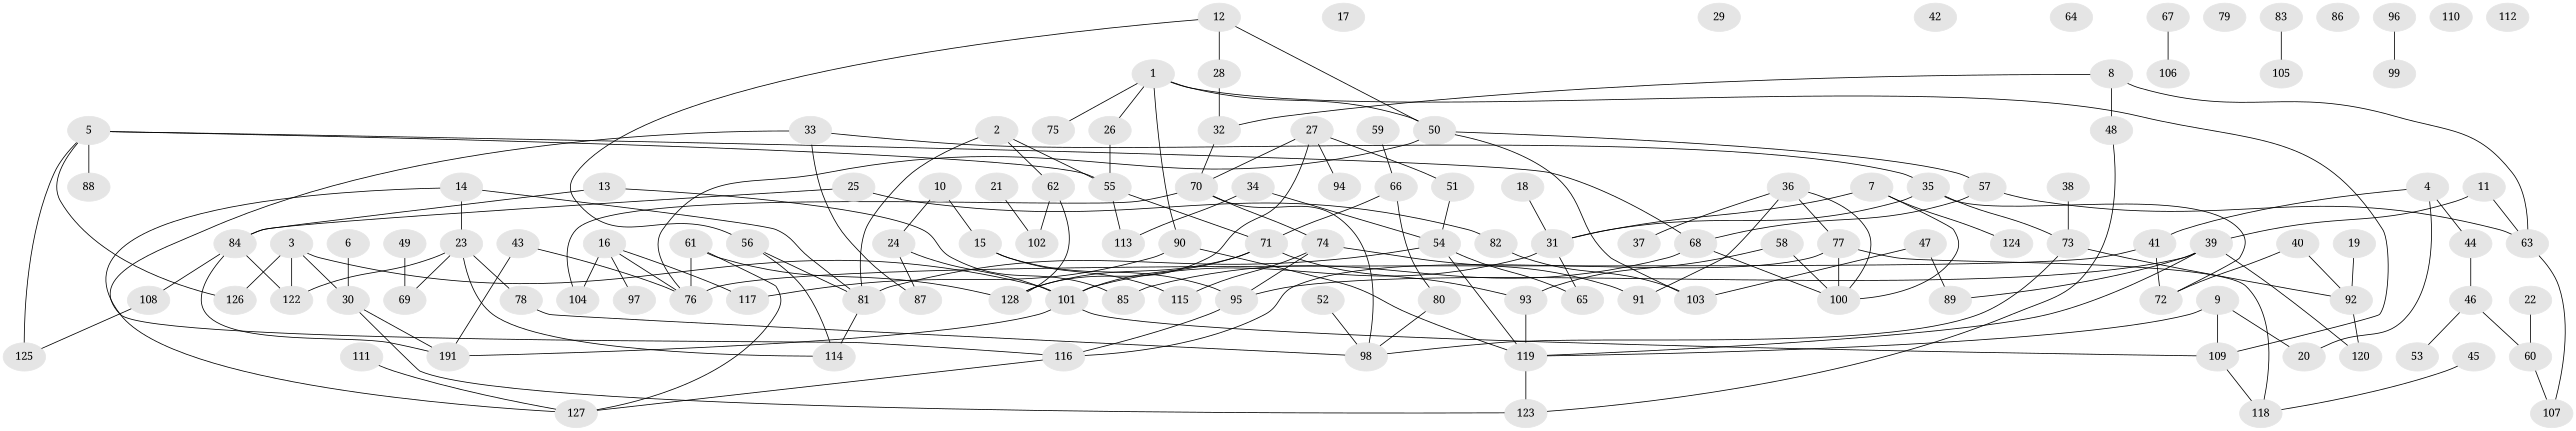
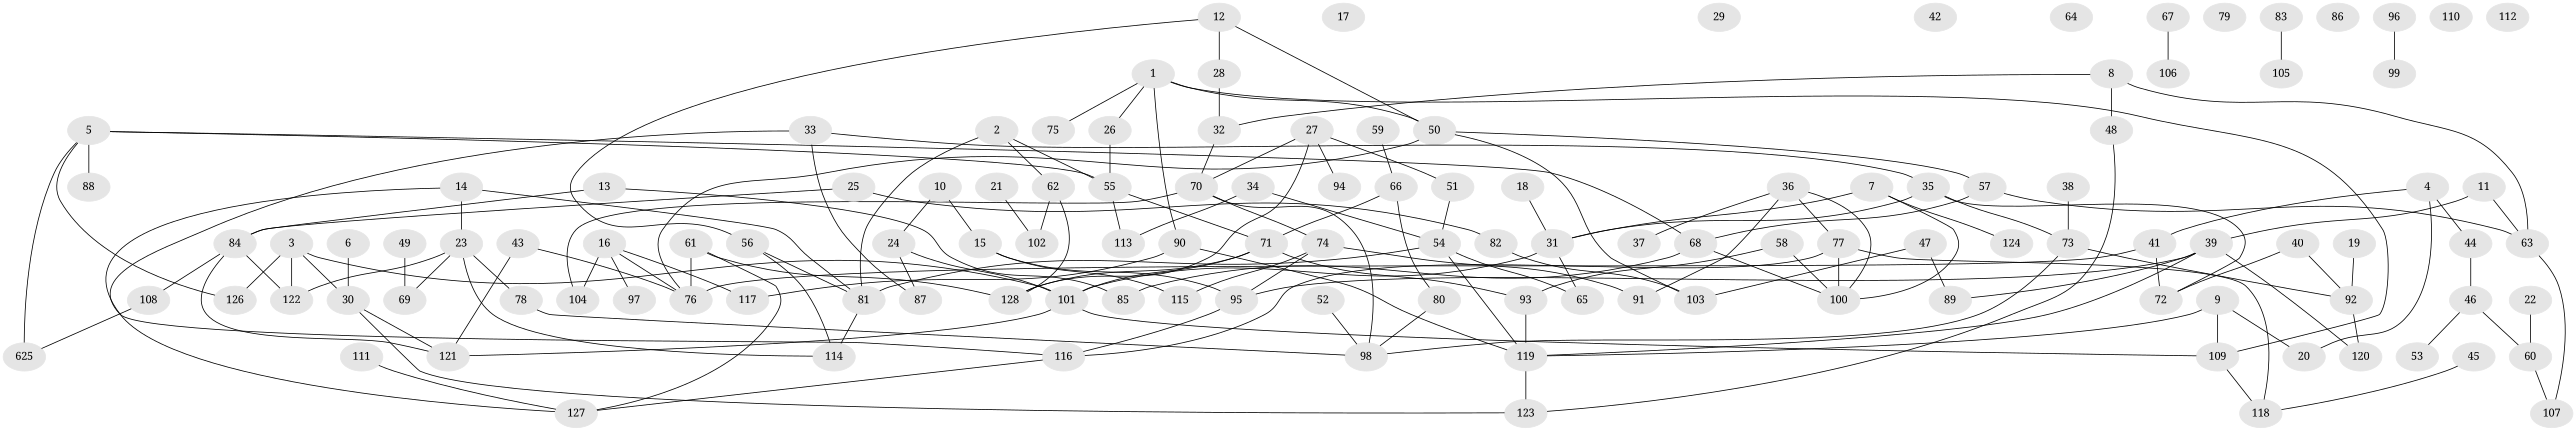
  graph {
    fontname="Noto Serif"
    node [color=gray90 fontname="Noto Serif" style=filled]
    edge [fontname="Noto Serif"]
    1
    26
    50
    75
    90
    109
    55
    76
    103
    57
    119
    117
    118
    2
    62
    81
    113
    71
    102
    128
    114
    3
    30
    101
    122
    126
-   121 [label=191]
+   121
    123
    4
    20
    41
    44
    72
    46
    5
    68
    88
-   125
+   125 [label=625]
    100
    85
    6
    7
    31
    124
    65
    8
    32
    48
    63
    70
    107
    9
    10
    15
    24
    95
    115
    87
    11
    39
    89
    120
    12
    28
    56
    13
    84
    108
    14
    23
    127
    69
    78
    116
    16
    97
    104
    17
    18
    19
    92
    21
    22
    60
    98
    25
    82
    27
    51
    94
    54
    74
    29
    33
    35
    73
    34
    36
    37
    77
    91
    38
    40
    42
    43
    53
    45
    47
    49
    52
    93
    58
    59
    66
    80
    61
    64
    67
    106
    79
    83
    105
    86
    96
    99
    110
    111
    112
    1 -- 26
    1 -- 50
    1 -- 75
    1 -- 90
    1 -- 109
    26 -- 55
    50 -- 76
    50 -- 103
    50 -- 57
    90 -- 119
    90 -- 117
    109 -- 118
    55 -- 113
    55 -- 71
    57 -- 68
    57 -- 63
    119 -- 123
    2 -- 55
    2 -- 62
    2 -- 81
    62 -- 102
    62 -- 128
    81 -- 114
    71 -- 128
    71 -- 101
    71 -- 93
    3 -- 30
    3 -- 101
    3 -- 122
    3 -- 126
    30 -- 121
    30 -- 123
    101 -- 109
    101 -- 121
    4 -- 20
    4 -- 41
    4 -- 44
    41 -- 76
    41 -- 72
    44 -- 46
    46 -- 60
    46 -- 53
    5 -- 55
    5 -- 126
    5 -- 68
    5 -- 88
    5 -- 125
    68 -- 100
    68 -- 85
    6 -- 30
    7 -- 100
    7 -- 31
    7 -- 124
    31 -- 101
    31 -- 65
    8 -- 32
    8 -- 48
    8 -- 63
    32 -- 70
    48 -- 123
    63 -- 107
    70 -- 104
    70 -- 98
    70 -- 74
    9 -- 109
    9 -- 119
    9 -- 20
    10 -- 15
    10 -- 24
    15 -- 95
    15 -- 115
    24 -- 101
    24 -- 87
    95 -- 116
    11 -- 63
    11 -- 39
    39 -- 119
    39 -- 95
    39 -- 89
    39 -- 120
    12 -- 50
    12 -- 28
    12 -- 56
    28 -- 32
    56 -- 81
    56 -- 114
    13 -- 85
    13 -- 84
    84 -- 122
    84 -- 121
    84 -- 108
    108 -- 125
    14 -- 81
    14 -- 23
    14 -- 127
    23 -- 114
    23 -- 122
    23 -- 69
    23 -- 78
    78 -- 98
    116 -- 127
    16 -- 76
    16 -- 117
    16 -- 97
    16 -- 104
    18 -- 31
    19 -- 92
    92 -- 120
    21 -- 102
    22 -- 60
    60 -- 107
    25 -- 84
    25 -- 82
    82 -- 103
    27 -- 128
    27 -- 70
    27 -- 51
    27 -- 94
    51 -- 54
    54 -- 119
    54 -- 81
    54 -- 65
    74 -- 95
    74 -- 115
    74 -- 91
    33 -- 87
    33 -- 116
    33 -- 35
    35 -- 72
    35 -- 31
    35 -- 73
    73 -- 92
    73 -- 98
    34 -- 113
    34 -- 54
    36 -- 100
    36 -- 37
    36 -- 77
    36 -- 91
    77 -- 118
    77 -- 100
    77 -- 116
    38 -- 73
    40 -- 72
    40 -- 92
    43 -- 76
    43 -- 121
    45 -- 118
    47 -- 103
    47 -- 89
    49 -- 69
    52 -- 98
    93 -- 119
    58 -- 100
    58 -- 93
    59 -- 66
    66 -- 71
    66 -- 80
    80 -- 98
    61 -- 76
    61 -- 128
    61 -- 127
    67 -- 106
    83 -- 105
    96 -- 99
    111 -- 127
  }
